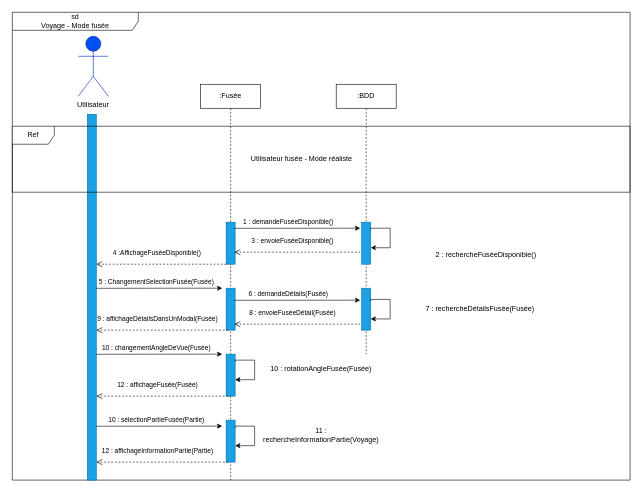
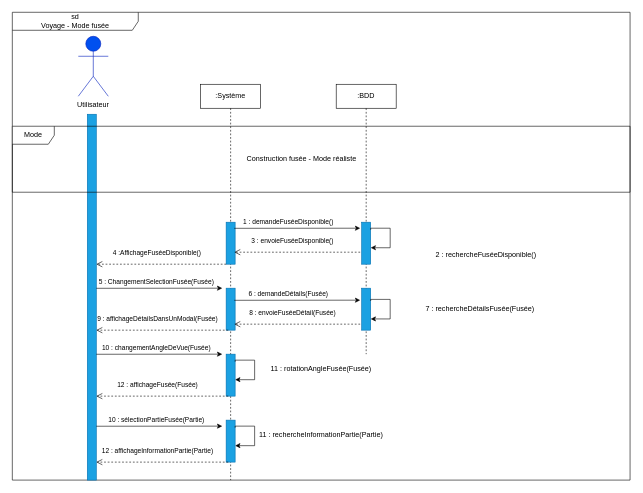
  <mxCell id="0" />
  <mxCell id="1" parent="0" />
  <mxCell id="2" value="sd &lt;br&gt;&lt;div class=&quot;markup-eYLPri messageContent-2t3eCI&quot; id=&quot;message-content-1046520012871049266&quot;&gt;Voyage - Mode fusée&lt;br&gt;&lt;/div&gt;" style="shape=umlFrame;whiteSpace=wrap;html=1;width=210;height=30;" parent="1" vertex="1"><mxGeometry y="20" width="1030" height="780" as="geometry" x="20" /></mxCell>
  <mxCell id="3" value="&lt;b&gt;Utilisateur&lt;/b&gt;" style="shape=umlActor;verticalLabelPosition=bottom;verticalAlign=top;html=1;fillColor=#0050ef;fontColor=#ffffff;strokeColor=#001DBC;" parent="1" vertex="1"><mxGeometry x="130" y="60" width="50" height="100" as="geometry" /></mxCell>
  <mxCell id="4" value="Utilisateur" style="text;html=1;strokeColor=none;fillColor=none;align=center;verticalAlign=middle;whiteSpace=wrap;rounded=0;" parent="1" vertex="1"><mxGeometry x="125" y="160" width="60" height="30" as="geometry" /></mxCell>
- <mxCell id="5" value=":Fusée" style="shape=umlLifeline;perimeter=lifelinePerimeter;whiteSpace=wrap;html=1;container=1;collapsible=0;recursiveResize=0;outlineConnect=0;size=40;" parent="1" vertex="1"><mxGeometry x="334" y="140" width="100" height="660" as="geometry" /></mxCell>
+ <mxCell id="5" value=":Système" style="shape=umlLifeline;perimeter=lifelinePerimeter;whiteSpace=wrap;html=1;container=1;collapsible=0;recursiveResize=0;outlineConnect=0;size=40;" parent="1" vertex="1"><mxGeometry x="334" y="140" width="100" height="660" as="geometry" /></mxCell>
  <mxCell id="6" value="" style="rounded=0;whiteSpace=wrap;html=1;fillColor=#1ba1e2;fontColor=#ffffff;strokeColor=#006EAF;" parent="5" vertex="1"><mxGeometry x="42.5" y="230" width="15" height="70" as="geometry" /></mxCell>
  <mxCell id="7" value="" style="rounded=0;whiteSpace=wrap;html=1;fillColor=#1ba1e2;fontColor=#ffffff;strokeColor=#006EAF;" vertex="1" parent="5"><mxGeometry x="42.5" y="340" width="15" height="70" as="geometry" /></mxCell>
  <mxCell id="8" value="" style="rounded=0;whiteSpace=wrap;html=1;fillColor=#1ba1e2;fontColor=#ffffff;strokeColor=#006EAF;" vertex="1" parent="5"><mxGeometry x="42.5" y="450" width="15" height="70" as="geometry" /></mxCell>
  <mxCell id="9" value="" style="rounded=0;whiteSpace=wrap;html=1;fillColor=#1ba1e2;fontColor=#ffffff;strokeColor=#006EAF;" vertex="1" parent="5"><mxGeometry x="42.5" y="560" width="15" height="70" as="geometry" /></mxCell>
  <mxCell id="10" style="edgeStyle=orthogonalEdgeStyle;rounded=0;orthogonalLoop=1;jettySize=auto;html=1;exitX=1;exitY=0.25;exitDx=0;exitDy=0;entryX=1;entryY=0.75;entryDx=0;entryDy=0;" edge="1" parent="5"><mxGeometry relative="1" as="geometry"><Array as="points"><mxPoint x="58" y="570.04" /><mxPoint x="90" y="570.04" /><mxPoint x="90" y="603.04" /></Array><mxPoint x="57.53" y="572.56" as="sourcePoint" /><mxPoint x="57.53" y="602.56" as="targetPoint" /></mxGeometry></mxCell>
  <mxCell id="11" style="edgeStyle=orthogonalEdgeStyle;rounded=0;orthogonalLoop=1;jettySize=auto;html=1;exitX=1;exitY=0.25;exitDx=0;exitDy=0;entryX=1;entryY=0.75;entryDx=0;entryDy=0;" edge="1" parent="5"><mxGeometry relative="1" as="geometry"><Array as="points"><mxPoint x="58" y="460.04" /><mxPoint x="90" y="460.04" /><mxPoint x="90" y="493.04" /></Array><mxPoint x="57.53" y="462.56" as="sourcePoint" /><mxPoint x="57.53" y="492.56" as="targetPoint" /></mxGeometry></mxCell>
  <mxCell id="12" value="" style="rounded=0;whiteSpace=wrap;html=1;fillColor=#1ba1e2;fontColor=#ffffff;strokeColor=#006EAF;" parent="1" vertex="1"><mxGeometry x="145" y="190" width="15" height="610" as="geometry" /></mxCell>
- <mxCell id="13" value="Ref " style="shape=umlFrame;whiteSpace=wrap;html=1;width=70;height=30;fillStyle=auto;sketch=0;shadow=0;" parent="1" vertex="1"><mxGeometry y="210" width="1030" height="110" as="geometry" x="20" /></mxCell>
+ <mxCell id="13" value="Mode " style="shape=umlFrame;whiteSpace=wrap;html=1;width=70;height=30;fillStyle=auto;sketch=0;shadow=0;" parent="1" vertex="1"><mxGeometry y="210" width="1030" height="110" as="geometry" x="20" /></mxCell>
  <mxCell id="14" value="4 :AffichageFuséeDisponible() " style="html=1;verticalAlign=bottom;endArrow=open;dashed=1;endSize=8;rounded=0;exitX=0;exitY=1;exitDx=0;exitDy=0;" parent="1" edge="1"><mxGeometry x="0.076" y="-10" relative="1" as="geometry"><mxPoint x="376.5" y="440" as="sourcePoint" /><mxPoint x="160" y="440" as="targetPoint" /><mxPoint as="offset" /><Array as="points"><mxPoint x="360" y="440" /><mxPoint x="300" y="440" /><mxPoint x="280" y="440" /></Array></mxGeometry></mxCell>
- <mxCell id="15" value="Utilisateur fusée - Mode réaliste" style="text;html=1;strokeColor=none;fillColor=none;align=center;verticalAlign=middle;whiteSpace=wrap;overflow=hidden;shadow=0;sketch=0;fillStyle=auto;" parent="1" vertex="1"><mxGeometry x="390" y="255" width="225" height="20" as="geometry" /></mxCell>
+ <mxCell id="15" value="Construction fusée - Mode réaliste" style="text;html=1;strokeColor=none;fillColor=none;align=center;verticalAlign=middle;whiteSpace=wrap;overflow=hidden;shadow=0;sketch=0;fillStyle=auto;" parent="1" vertex="1"><mxGeometry x="390" y="255" width="225" height="20" as="geometry" /></mxCell>
  <mxCell id="16" value=":BDD" style="shape=umlLifeline;perimeter=lifelinePerimeter;whiteSpace=wrap;html=1;container=1;collapsible=0;recursiveResize=0;outlineConnect=0;size=40;" vertex="1" parent="1"><mxGeometry x="560" y="140" width="100" height="450" as="geometry" /></mxCell>
  <mxCell id="17" value="" style="rounded=0;whiteSpace=wrap;html=1;fillColor=#1ba1e2;fontColor=#ffffff;strokeColor=#006EAF;" vertex="1" parent="16"><mxGeometry x="42.5" y="340" width="15" height="70" as="geometry" /></mxCell>
  <mxCell id="18" value="" style="rounded=0;whiteSpace=wrap;html=1;fillColor=#1ba1e2;fontColor=#ffffff;strokeColor=#006EAF;" vertex="1" parent="16"><mxGeometry x="42.5" y="230" width="15" height="70" as="geometry" /></mxCell>
  <mxCell id="19" style="edgeStyle=orthogonalEdgeStyle;rounded=0;orthogonalLoop=1;jettySize=auto;html=1;exitX=1;exitY=0.25;exitDx=0;exitDy=0;entryX=1;entryY=0.75;entryDx=0;entryDy=0;" edge="1" parent="16"><mxGeometry relative="1" as="geometry"><Array as="points"><mxPoint x="58" y="240.04" /><mxPoint x="90" y="240.04" /><mxPoint x="90" y="273.04" /></Array><mxPoint x="57.53" y="242.56" as="sourcePoint" /><mxPoint x="57.53" y="272.56" as="targetPoint" /></mxGeometry></mxCell>
  <mxCell id="20" style="edgeStyle=orthogonalEdgeStyle;rounded=0;orthogonalLoop=1;jettySize=auto;html=1;exitX=1;exitY=0.25;exitDx=0;exitDy=0;entryX=1;entryY=0.75;entryDx=0;entryDy=0;" edge="1" parent="16"><mxGeometry relative="1" as="geometry"><Array as="points"><mxPoint x="58" y="358.74" /><mxPoint x="90" y="358.74" /><mxPoint x="90" y="391.74" /></Array><mxPoint x="57.53" y="361.26" as="sourcePoint" /><mxPoint x="57.53" y="391.26" as="targetPoint" /></mxGeometry></mxCell>
  <mxCell id="21" value="1 : demandeFuséeDisponible()" style="endArrow=classic;html=1;rounded=0;exitX=1;exitY=0.66;exitDx=0;exitDy=0;exitPerimeter=0;" edge="1" parent="1"><mxGeometry x="-0.143" y="10" width="50" height="50" relative="1" as="geometry"><mxPoint x="390" y="380.2" as="sourcePoint" /><mxPoint x="600" y="380" as="targetPoint" /><mxPoint as="offset" /></mxGeometry></mxCell>
  <mxCell id="22" value="2 : rechercheFuséeDisponible()" style="text;html=1;strokeColor=none;fillColor=none;align=center;verticalAlign=middle;whiteSpace=wrap;rounded=0;" vertex="1" parent="1"><mxGeometry x="705" y="410" width="210" height="30" as="geometry" /></mxCell>
  <mxCell id="23" value="3 : envoieFuséeDisponible() " style="html=1;verticalAlign=bottom;endArrow=open;dashed=1;endSize=8;rounded=0;" edge="1" parent="1"><mxGeometry x="0.076" y="-10" relative="1" as="geometry"><mxPoint x="600" y="420" as="sourcePoint" /><mxPoint x="390" y="420" as="targetPoint" /><mxPoint as="offset" /><Array as="points"><mxPoint x="580" y="420" /><mxPoint x="520" y="420" /><mxPoint x="500" y="420" /></Array></mxGeometry></mxCell>
  <mxCell id="24" value="5 : ChangementSelectionFusée(Fusée)" style="endArrow=classic;html=1;rounded=0;exitX=1;exitY=0.66;exitDx=0;exitDy=0;exitPerimeter=0;" edge="1" parent="1"><mxGeometry x="-0.048" y="10" width="50" height="50" relative="1" as="geometry"><mxPoint x="160" y="480.2" as="sourcePoint" /><mxPoint x="370" y="480" as="targetPoint" /><mxPoint as="offset" /></mxGeometry></mxCell>
  <mxCell id="25" value="6 : demandeDétails(Fusée)" style="endArrow=classic;html=1;rounded=0;exitX=1;exitY=0.66;exitDx=0;exitDy=0;exitPerimeter=0;" edge="1" parent="1"><mxGeometry x="-0.143" y="10" width="50" height="50" relative="1" as="geometry"><mxPoint x="390" y="500.2" as="sourcePoint" /><mxPoint x="600" y="500" as="targetPoint" /><mxPoint as="offset" /></mxGeometry></mxCell>
  <mxCell id="26" value="7 : rechercheDétailsFusée(Fusée)" style="text;html=1;strokeColor=none;fillColor=none;align=center;verticalAlign=middle;whiteSpace=wrap;rounded=0;" vertex="1" parent="1"><mxGeometry x="695" y="500" width="210" height="30" as="geometry" /></mxCell>
  <mxCell id="27" value="8 : envoieFuséeDétail(Fusée) " style="html=1;verticalAlign=bottom;endArrow=open;dashed=1;endSize=8;rounded=0;" edge="1" parent="1"><mxGeometry x="0.076" y="-10" relative="1" as="geometry"><mxPoint x="600" y="540" as="sourcePoint" /><mxPoint x="390" y="540" as="targetPoint" /><mxPoint as="offset" /><Array as="points"><mxPoint x="580" y="540" /><mxPoint x="520" y="540" /><mxPoint x="500" y="540" /></Array></mxGeometry></mxCell>
  <mxCell id="28" value="9 : affichageDétailsDansUnModal(Fusée) " style="html=1;verticalAlign=bottom;endArrow=open;dashed=1;endSize=8;rounded=0;" edge="1" parent="1"><mxGeometry x="0.076" y="-10" relative="1" as="geometry"><mxPoint x="380" y="550" as="sourcePoint" /><mxPoint x="160" y="550" as="targetPoint" /><mxPoint as="offset" /><Array as="points"><mxPoint x="360" y="550" /><mxPoint x="300" y="550" /><mxPoint x="280" y="550" /></Array></mxGeometry></mxCell>
  <mxCell id="29" value="10 : changementAngleDeVue(Fusée)" style="endArrow=classic;html=1;rounded=0;exitX=1;exitY=0.66;exitDx=0;exitDy=0;exitPerimeter=0;" edge="1" parent="1"><mxGeometry x="-0.048" y="10" width="50" height="50" relative="1" as="geometry"><mxPoint x="160" y="590.2" as="sourcePoint" /><mxPoint x="370" y="590" as="targetPoint" /><mxPoint as="offset" /></mxGeometry></mxCell>
- <mxCell id="30" value="10 : rotationAngleFusée(Fusée)" style="text;html=1;strokeColor=none;fillColor=none;align=center;verticalAlign=middle;whiteSpace=wrap;rounded=0;" vertex="1" parent="1"><mxGeometry x="430" y="600" width="210" height="30" as="geometry" /></mxCell>
+ <mxCell id="30" value="11 : rotationAngleFusée(Fusée)" style="text;html=1;strokeColor=none;fillColor=none;align=center;verticalAlign=middle;whiteSpace=wrap;rounded=0;" vertex="1" parent="1"><mxGeometry x="430" y="600" width="210" height="30" as="geometry" /></mxCell>
  <mxCell id="31" value="12 : affichageFusée(Fusée) " style="html=1;verticalAlign=bottom;endArrow=open;dashed=1;endSize=8;rounded=0;" edge="1" parent="1"><mxGeometry x="0.076" y="-10" relative="1" as="geometry"><mxPoint x="380" y="660" as="sourcePoint" /><mxPoint x="160" y="660" as="targetPoint" /><mxPoint as="offset" /><Array as="points"><mxPoint x="360" y="660" /><mxPoint x="300" y="660" /><mxPoint x="280" y="660" /></Array></mxGeometry></mxCell>
  <mxCell id="32" value="10 : sélectionPartieFusée(Partie)" style="endArrow=classic;html=1;rounded=0;exitX=1;exitY=0.66;exitDx=0;exitDy=0;exitPerimeter=0;" edge="1" parent="1"><mxGeometry x="-0.048" y="10" width="50" height="50" relative="1" as="geometry"><mxPoint x="160" y="710.2" as="sourcePoint" /><mxPoint x="370" y="710" as="targetPoint" /><mxPoint as="offset" /></mxGeometry></mxCell>
- <mxCell id="33" value="11 : rechercheInformationPartie(Voyage)" style="text;html=1;strokeColor=none;fillColor=none;align=center;verticalAlign=middle;whiteSpace=wrap;rounded=0;" vertex="1" parent="1"><mxGeometry x="430" y="710" width="210" height="30" as="geometry" /></mxCell>
+ <mxCell id="33" value="11 : rechercheInformationPartie(Partie)" style="text;html=1;strokeColor=none;fillColor=none;align=center;verticalAlign=middle;whiteSpace=wrap;rounded=0;" vertex="1" parent="1"><mxGeometry x="430" y="710" width="210" height="30" as="geometry" /></mxCell>
  <mxCell id="34" value="12 : affichageInformationPartie(Partie) " style="html=1;verticalAlign=bottom;endArrow=open;dashed=1;endSize=8;rounded=0;" edge="1" parent="1"><mxGeometry x="0.076" y="-10" relative="1" as="geometry"><mxPoint x="380" y="770" as="sourcePoint" /><mxPoint x="160" y="770" as="targetPoint" /><mxPoint as="offset" /><Array as="points"><mxPoint x="360" y="770" /><mxPoint x="300" y="770" /><mxPoint x="280" y="770" /></Array></mxGeometry></mxCell>
